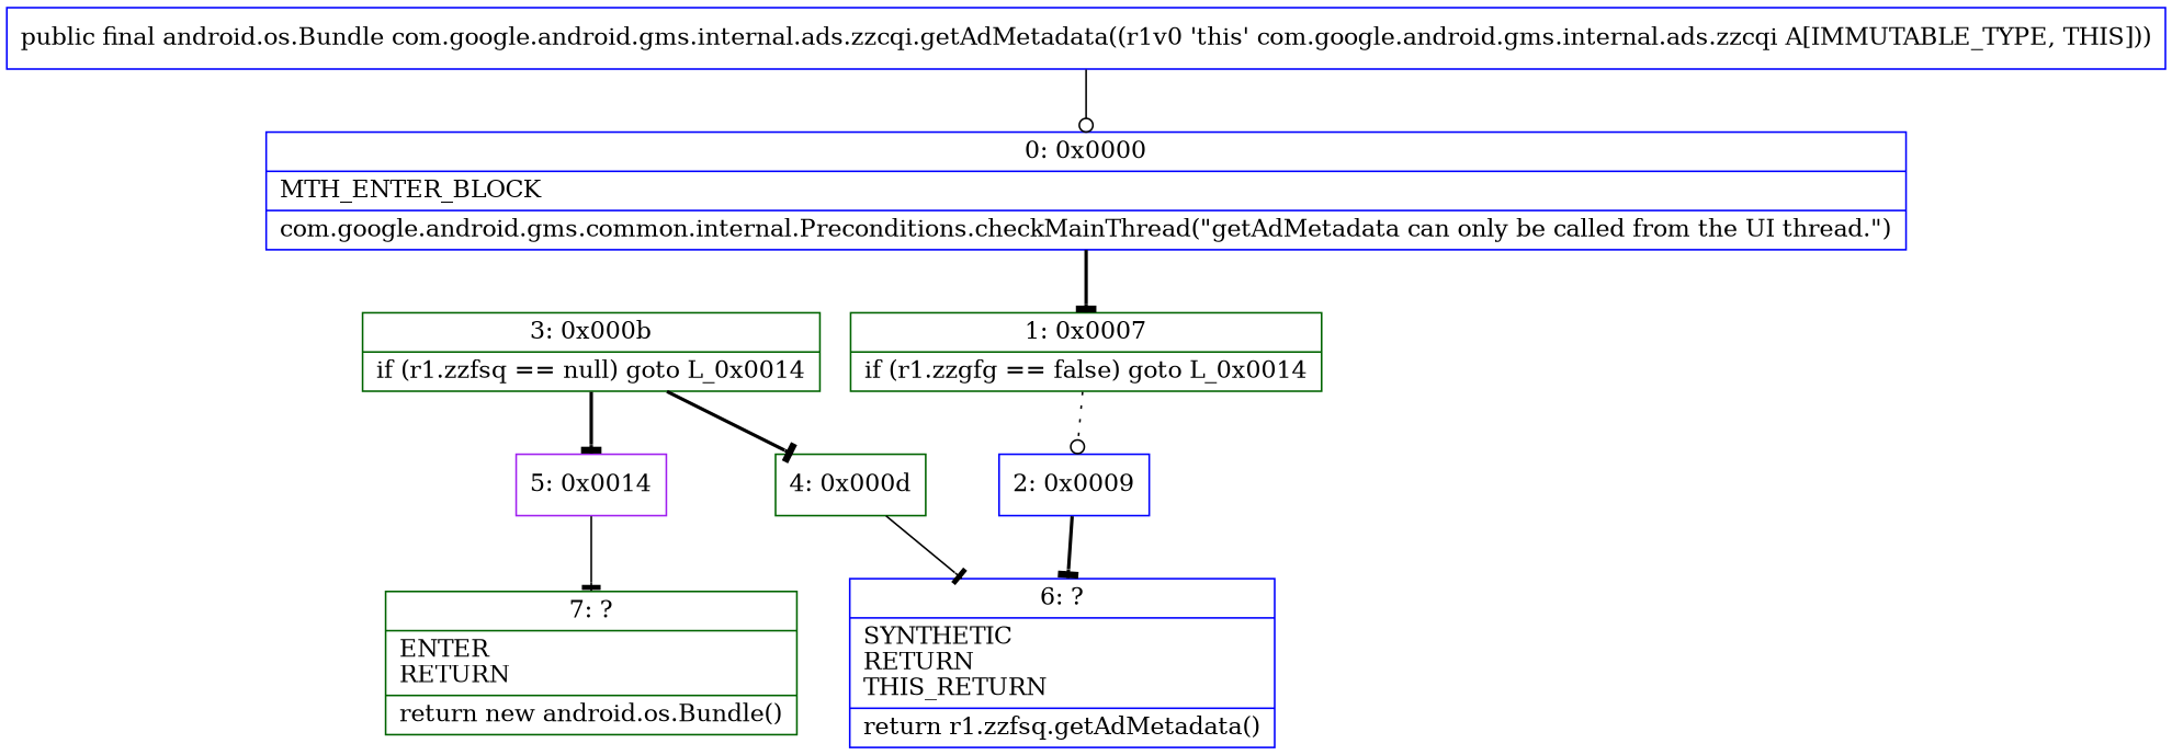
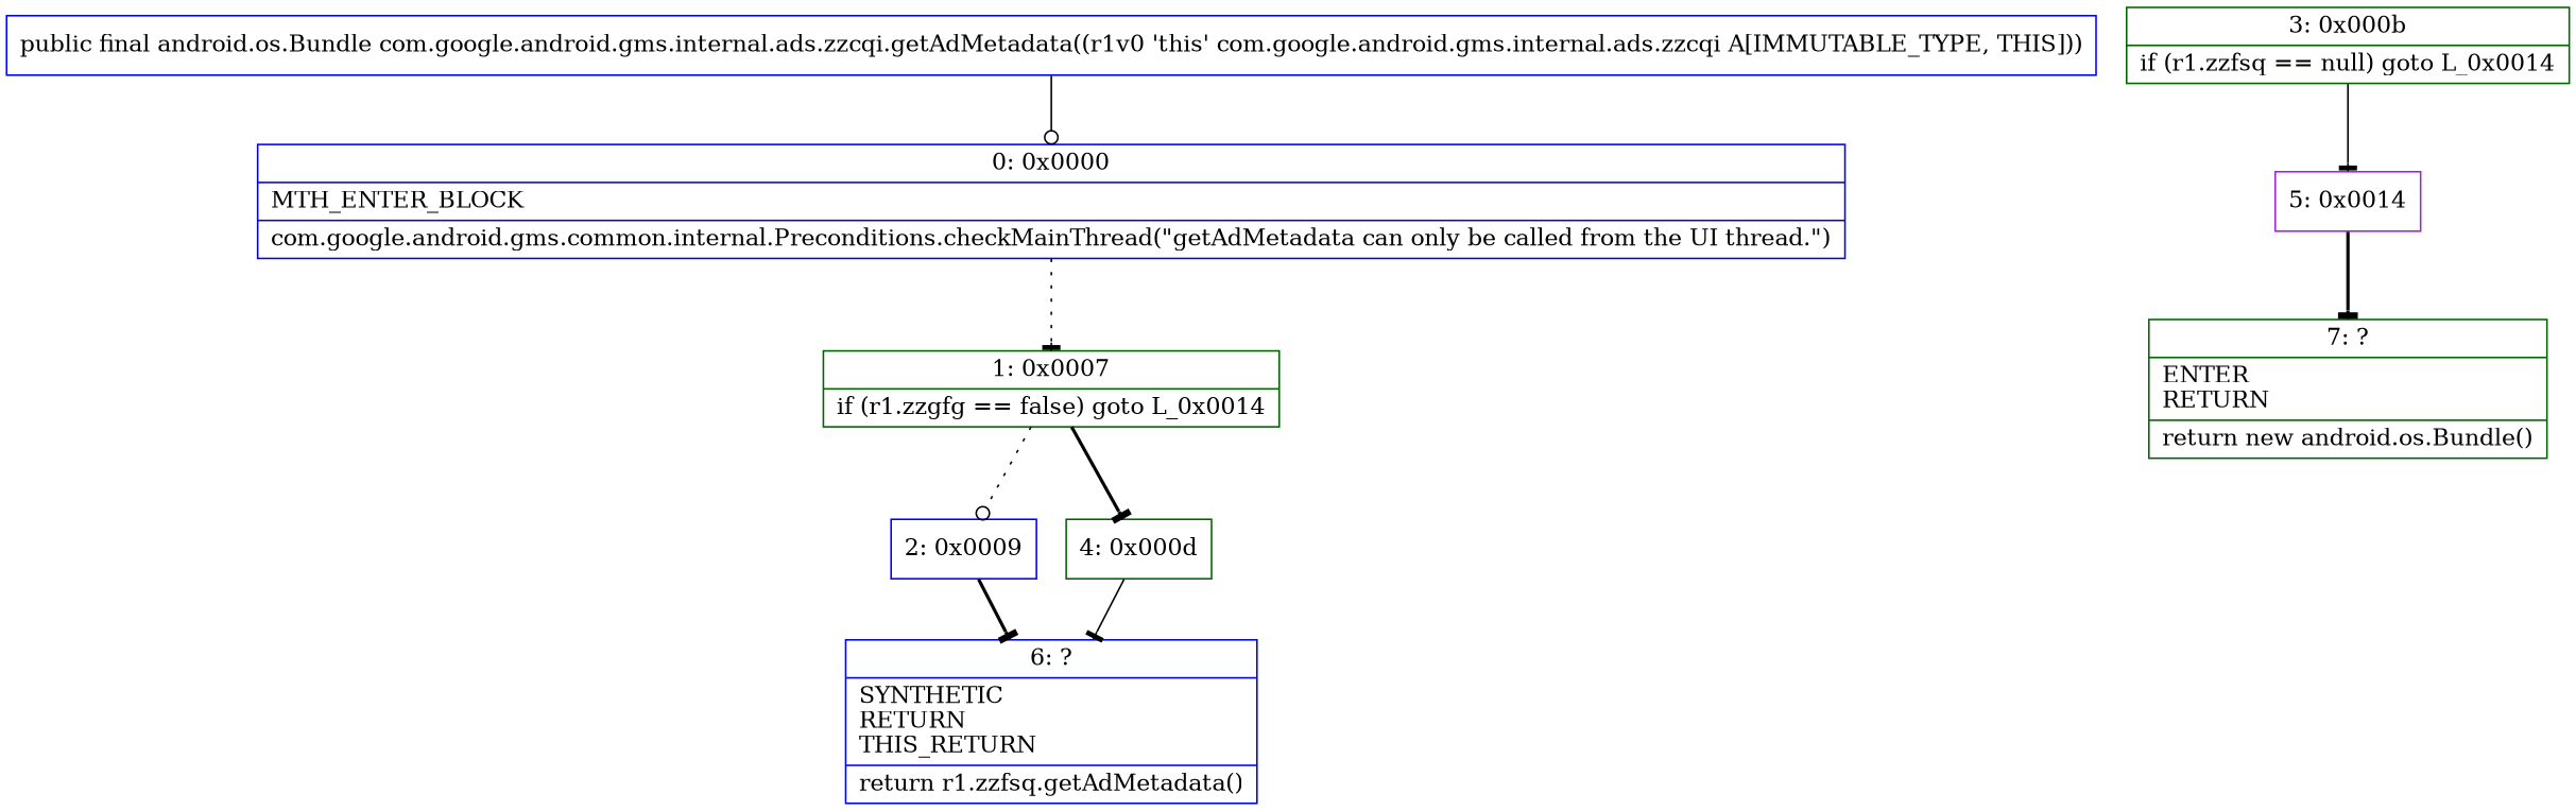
  digraph {
    node [color=blue shape=record]
    edge [arrowhead=tee style=bold]
    n1 [label="{0\:\ 0x0000|MTH_ENTER_BLOCK\l|com.google.android.gms.common.internal.Preconditions.checkMainThread(\"getAdMetadata can only be called from the UI thread.\")\l}"]
    n2 [color=darkgreen label="{1\:\ 0x0007|if (r1.zzgfg == false) goto L_0x0014\l}"]
    n3 [label="{2\:\ 0x0009}"]
    n4 [label="{6\:\ ?|SYNTHETIC\lRETURN\lTHIS_RETURN\l|return r1.zzfsq.getAdMetadata()\l}"]
    n5 [color=purple label="{5\:\ 0x0014}"]
    n6 [color=darkgreen label="{7\:\ ?|ENTER\lRETURN\l|return new android.os.Bundle()\l}"]
    n7 [color=darkgreen label="{3\:\ 0x000b|if (r1.zzfsq == null) goto L_0x0014\l}"]
    n8 [color=darkgreen label="{4\:\ 0x000d}"]
    n9 [label="{public final android.os.Bundle com.google.android.gms.internal.ads.zzcqi.getAdMetadata((r1v0 'this' com.google.android.gms.internal.ads.zzcqi A[IMMUTABLE_TYPE, THIS])) }"]
-   n1 -> n2
+   n1 -> n2 [style=dotted]
    n2 -> n3 [arrowhead=odot style=dotted]
    n3 -> n4
-   n5 -> n6 [style=solid]
-   n7 -> n5
-   n7 -> n8
+   n5 -> n6
+   n7 -> n5 [style=solid]
+   n2 -> n8
    n8 -> n4 [style=solid]
    n9 -> n1 [arrowhead=odot style=solid]
  }
